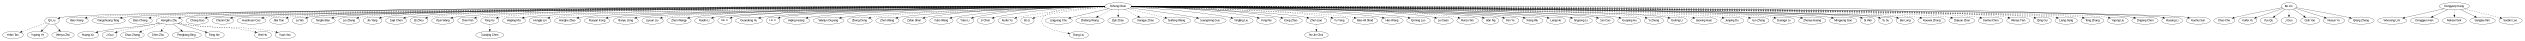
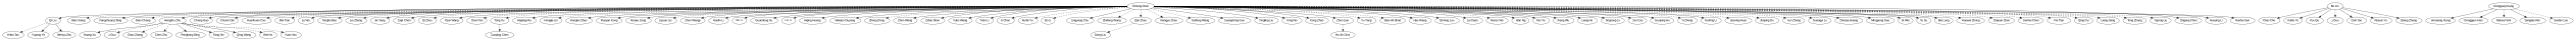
  strict digraph {
    fontname="Liberation Sans"
    node [fontname="Liberation Sans"]
    edge [fontname="Liberation Sans" style=solid]
    "Enhong Chen "
    "Qi Liu "
    "Biao Xiang "
    "Fangshuang Tang "
    "Biao Chang "
    "Hengshu Zhu "
    n7 [label="Chang Gao"]
    "Chunni Dai"
    "Huanhuan Cao "
    "Jilei Tian "
    "Le Wu "
    "Tengfei Bao "
    "Lei Zhang "
    "Jie Yang "
    "Zaiyi Chen"
    "Qi Zhou "
    "Yijun Wang"
    "Zhen Pan"
    "Tong Xu "
    "Haiping Ma "
    "Hongjie Lin"
    "Hongke Zhao "
    "Ruoyan Kong"
    "Xianyu Zeng "
    "Liyuan Liu "
    "Zhen Wangy"
    "Xiaolin Li "
    "Xin Li "
    "Guandong Xu "
    "Lin Li "
    "Aiqing Huang "
    "Wenjun Ouyang "
    "Zheng Dong "
    "Zhen Wang "
    "Zefan Shen "
    "Yubo Wang "
    "Yitan Li "
    "Ji Chen "
    "Kuifei Yu "
    "Bo Li "
    "Dong Liu "
    "Lingyang Chu "
    "Zhefeng Wang "
    "Zijin Zhao "
    "Xiangyu Zhao "
    "Guifeng Wang "
    "Guangming Guo "
    "Yingling Liu "
    "Yong Rui "
    "Cong Zhao "
    "Zhen Liao "
    "Yu Yang "
    n53 [label="Biao Ali Shad"]
    "Hao Wang "
    "Qiming Luo "
    "Lei Duan "
    "Runze Wu "
    "Wan Ng"
    "Fan Ye "
    "Xiang Wu "
    "Liang He "
    "Jingsong Lv"
    "Can Cao"
    "Guoping Hu"
    "Yi Zheng "
    "Guiling Li "
    "Baoxing Huai "
    "Junping Du "
    "Kun Zhang"
    "Guangyi Lv"
    "Zhenya Huang"
    "Mingyong Gao"
    "Si Wei"
    "Yu Su"
    "Bai Long"
    "Xiaowei Zhong"
    n77 [label="Zhiyuan Zhen"]
    "Jianhui Chen"
-   "Fei Tian" [label="Wenya Tian"]
+   "Fei Tian"
    "Qing Cui"
    "Liang Jiang"
    "Tong Zhang"
    "Yuping Liu"
    "Zhigang Chen"
    "Xueying Li"
    "Xiaohui Sun "
    "Yefan Tao "
    "Yuyang Ye"
    "Wenya Zhu"
    "Huang Xu "
    "Li Guo"
    "Chao Zhang"
    "Chen Zhu "
    "Pengliang Ding "
    "Fang Xie "
+   "Qing Wang "
    "Wei Hu "
    "Yuan Yao "
    "Guoqing Chen "
    "Ho-Jin Choi "
    "Bo Jin "
    "Chao Che "
    "Kuifei Yu"
    "Yue Qu "
    "Li Guo "
    "Cuili Yao "
    "Ruiyun Yu "
    "Qiang Zhang "
    "Dongyeop Kang "
-   "Woosang Lim "
+   "Woosang Lim " [label="Woosang Xiang"]
    "Donggyun Han "
    "Nahea Park "
    "Sangtae Kim "
    "Soobin Lee "
    "Enhong Chen " -> "Qi Liu "
    "Enhong Chen " -> "Biao Xiang " [style=dashed]
    "Enhong Chen " -> "Fangshuang Tang "
    "Enhong Chen " -> "Biao Chang " [style=dashed]
    "Enhong Chen " -> "Hengshu Zhu "
    "Enhong Chen " -> n7
    "Enhong Chen " -> "Chunni Dai"
    "Enhong Chen " -> "Huanhuan Cao " [style=dashed]
    "Enhong Chen " -> "Jilei Tian " [style=dashed]
    "Enhong Chen " -> "Le Wu "
    "Enhong Chen " -> "Tengfei Bao "
    "Enhong Chen " -> "Lei Zhang " [style=dashed]
    "Enhong Chen " -> "Jie Yang "
    "Enhong Chen " -> "Zaiyi Chen"
    "Enhong Chen " -> "Qi Zhou " [style=dashed]
    "Enhong Chen " -> "Yijun Wang"
    "Enhong Chen " -> "Zhen Pan" [style=dashed]
    "Enhong Chen " -> "Tong Xu " [style=dashed]
    "Enhong Chen " -> "Haiping Ma "
    "Enhong Chen " -> "Hongjie Lin" [style=dashed]
    "Enhong Chen " -> "Hongke Zhao "
    "Enhong Chen " -> "Ruoyan Kong"
    "Enhong Chen " -> "Xianyu Zeng "
    "Enhong Chen " -> "Liyuan Liu " [style=dashed]
    "Enhong Chen " -> "Zhen Wangy"
    "Enhong Chen " -> "Xiaolin Li "
    "Enhong Chen " -> "Xin Li "
    "Enhong Chen " -> "Guandong Xu "
    "Enhong Chen " -> "Lin Li "
    "Enhong Chen " -> "Aiqing Huang "
    "Enhong Chen " -> "Wenjun Ouyang "
    "Enhong Chen " -> "Zheng Dong " [style=dashed]
    "Enhong Chen " -> "Zhen Wang "
    "Enhong Chen " -> "Zefan Shen "
    "Enhong Chen " -> "Yubo Wang "
    "Enhong Chen " -> "Yitan Li "
    "Enhong Chen " -> "Ji Chen "
    "Enhong Chen " -> "Kuifei Yu " [style=dashed]
    "Enhong Chen " -> "Bo Li " [style=dashed]
-   "Enhong Chen " -> "Dong Liu " [style=dashed]
+   "Zijin Zhao " -> "Dong Liu " [style=dashed]
    "Enhong Chen " -> "Lingyang Chu "
    "Enhong Chen " -> "Zhefeng Wang " [style=dashed]
    "Enhong Chen " -> "Zijin Zhao " [style=dashed]
    "Enhong Chen " -> "Xiangyu Zhao " [style=dashed]
    "Enhong Chen " -> "Guifeng Wang " [style=dashed]
    "Enhong Chen " -> "Guangming Guo "
    "Enhong Chen " -> "Yingling Liu "
    "Enhong Chen " -> "Yong Rui "
    "Enhong Chen " -> "Cong Zhao "
    "Enhong Chen " -> "Zhen Liao "
    "Enhong Chen " -> "Yu Yang " [style=dashed]
    "Enhong Chen " -> n53 [style=dashed]
    "Enhong Chen " -> "Hao Wang "
    "Enhong Chen " -> "Qiming Luo "
    "Enhong Chen " -> "Lei Duan "
    "Enhong Chen " -> "Runze Wu " [style=dashed]
    "Enhong Chen " -> "Wan Ng"
    "Enhong Chen " -> "Fan Ye "
    "Enhong Chen " -> "Xiang Wu "
    "Enhong Chen " -> "Liang He "
    "Enhong Chen " -> "Jingsong Lv"
    "Enhong Chen " -> "Can Cao"
    "Enhong Chen " -> "Guoping Hu"
    "Enhong Chen " -> "Yi Zheng " [style=dashed]
    "Enhong Chen " -> "Guiling Li "
    "Enhong Chen " -> "Baoxing Huai " [style=dashed]
    "Enhong Chen " -> "Junping Du " [style=dashed]
    "Enhong Chen " -> "Kun Zhang" [style=dashed]
    "Enhong Chen " -> "Guangyi Lv" [style=dashed]
    "Enhong Chen " -> "Zhenya Huang"
    "Enhong Chen " -> "Mingyong Gao"
    "Enhong Chen " -> "Si Wei"
    "Enhong Chen " -> "Yu Su"
    "Enhong Chen " -> "Bai Long"
    "Enhong Chen " -> "Xiaowei Zhong" [style=dashed]
    "Enhong Chen " -> n77 [style=dashed]
    "Enhong Chen " -> "Jianhui Chen" [style=dashed]
    "Enhong Chen " -> "Fei Tian" [style=dashed]
    "Enhong Chen " -> "Qing Cui" [style=dashed]
    "Enhong Chen " -> "Liang Jiang" [style=dashed]
    "Enhong Chen " -> "Tong Zhang" [style=dashed]
    "Enhong Chen " -> "Yuping Liu" [style=dashed]
    "Enhong Chen " -> "Zhigang Chen"
    "Enhong Chen " -> "Xueying Li"
    "Enhong Chen " -> "Xiaohui Sun "
    "Qi Liu " -> "Yefan Tao " [style=dashed]
    "Qi Liu " -> "Yuyang Ye"
    "Qi Liu " -> "Wenya Zhu"
    "Hengshu Zhu " -> "Huang Xu "
    "Hengshu Zhu " -> "Li Guo" [style=dashed]
    "Hengshu Zhu " -> "Chao Zhang" [style=dashed]
    "Hengshu Zhu " -> "Chen Zhu " [style=dashed]
    "Hengshu Zhu " -> "Pengliang Ding "
    "Hengshu Zhu " -> "Fang Xie "
+   "Hengshu Zhu " -> "Qing Wang "
    "Hengshu Zhu " -> "Wei Hu " [style=dashed]
    "Hengshu Zhu " -> "Yuan Yao " [style=dashed]
    "Tong Xu " -> "Guoqing Chen " [style=dashed]
    "Zhen Liao " -> "Ho-Jin Choi " [style=dashed]
    "Bo Jin " -> "Chao Che "
    "Bo Jin " -> "Kuifei Yu"
    "Bo Jin " -> "Yue Qu "
    "Bo Jin " -> "Li Guo " [style=dashed]
    "Bo Jin " -> "Cuili Yao "
    "Bo Jin " -> "Ruiyun Yu "
    "Bo Jin " -> "Qiang Zhang "
    "Dongyeop Kang " -> "Woosang Lim "
    "Dongyeop Kang " -> "Donggyun Han "
    "Dongyeop Kang " -> "Nahea Park " [style=dashed]
    "Dongyeop Kang " -> "Sangtae Kim "
    "Dongyeop Kang " -> "Soobin Lee " [style=dashed]
  }
